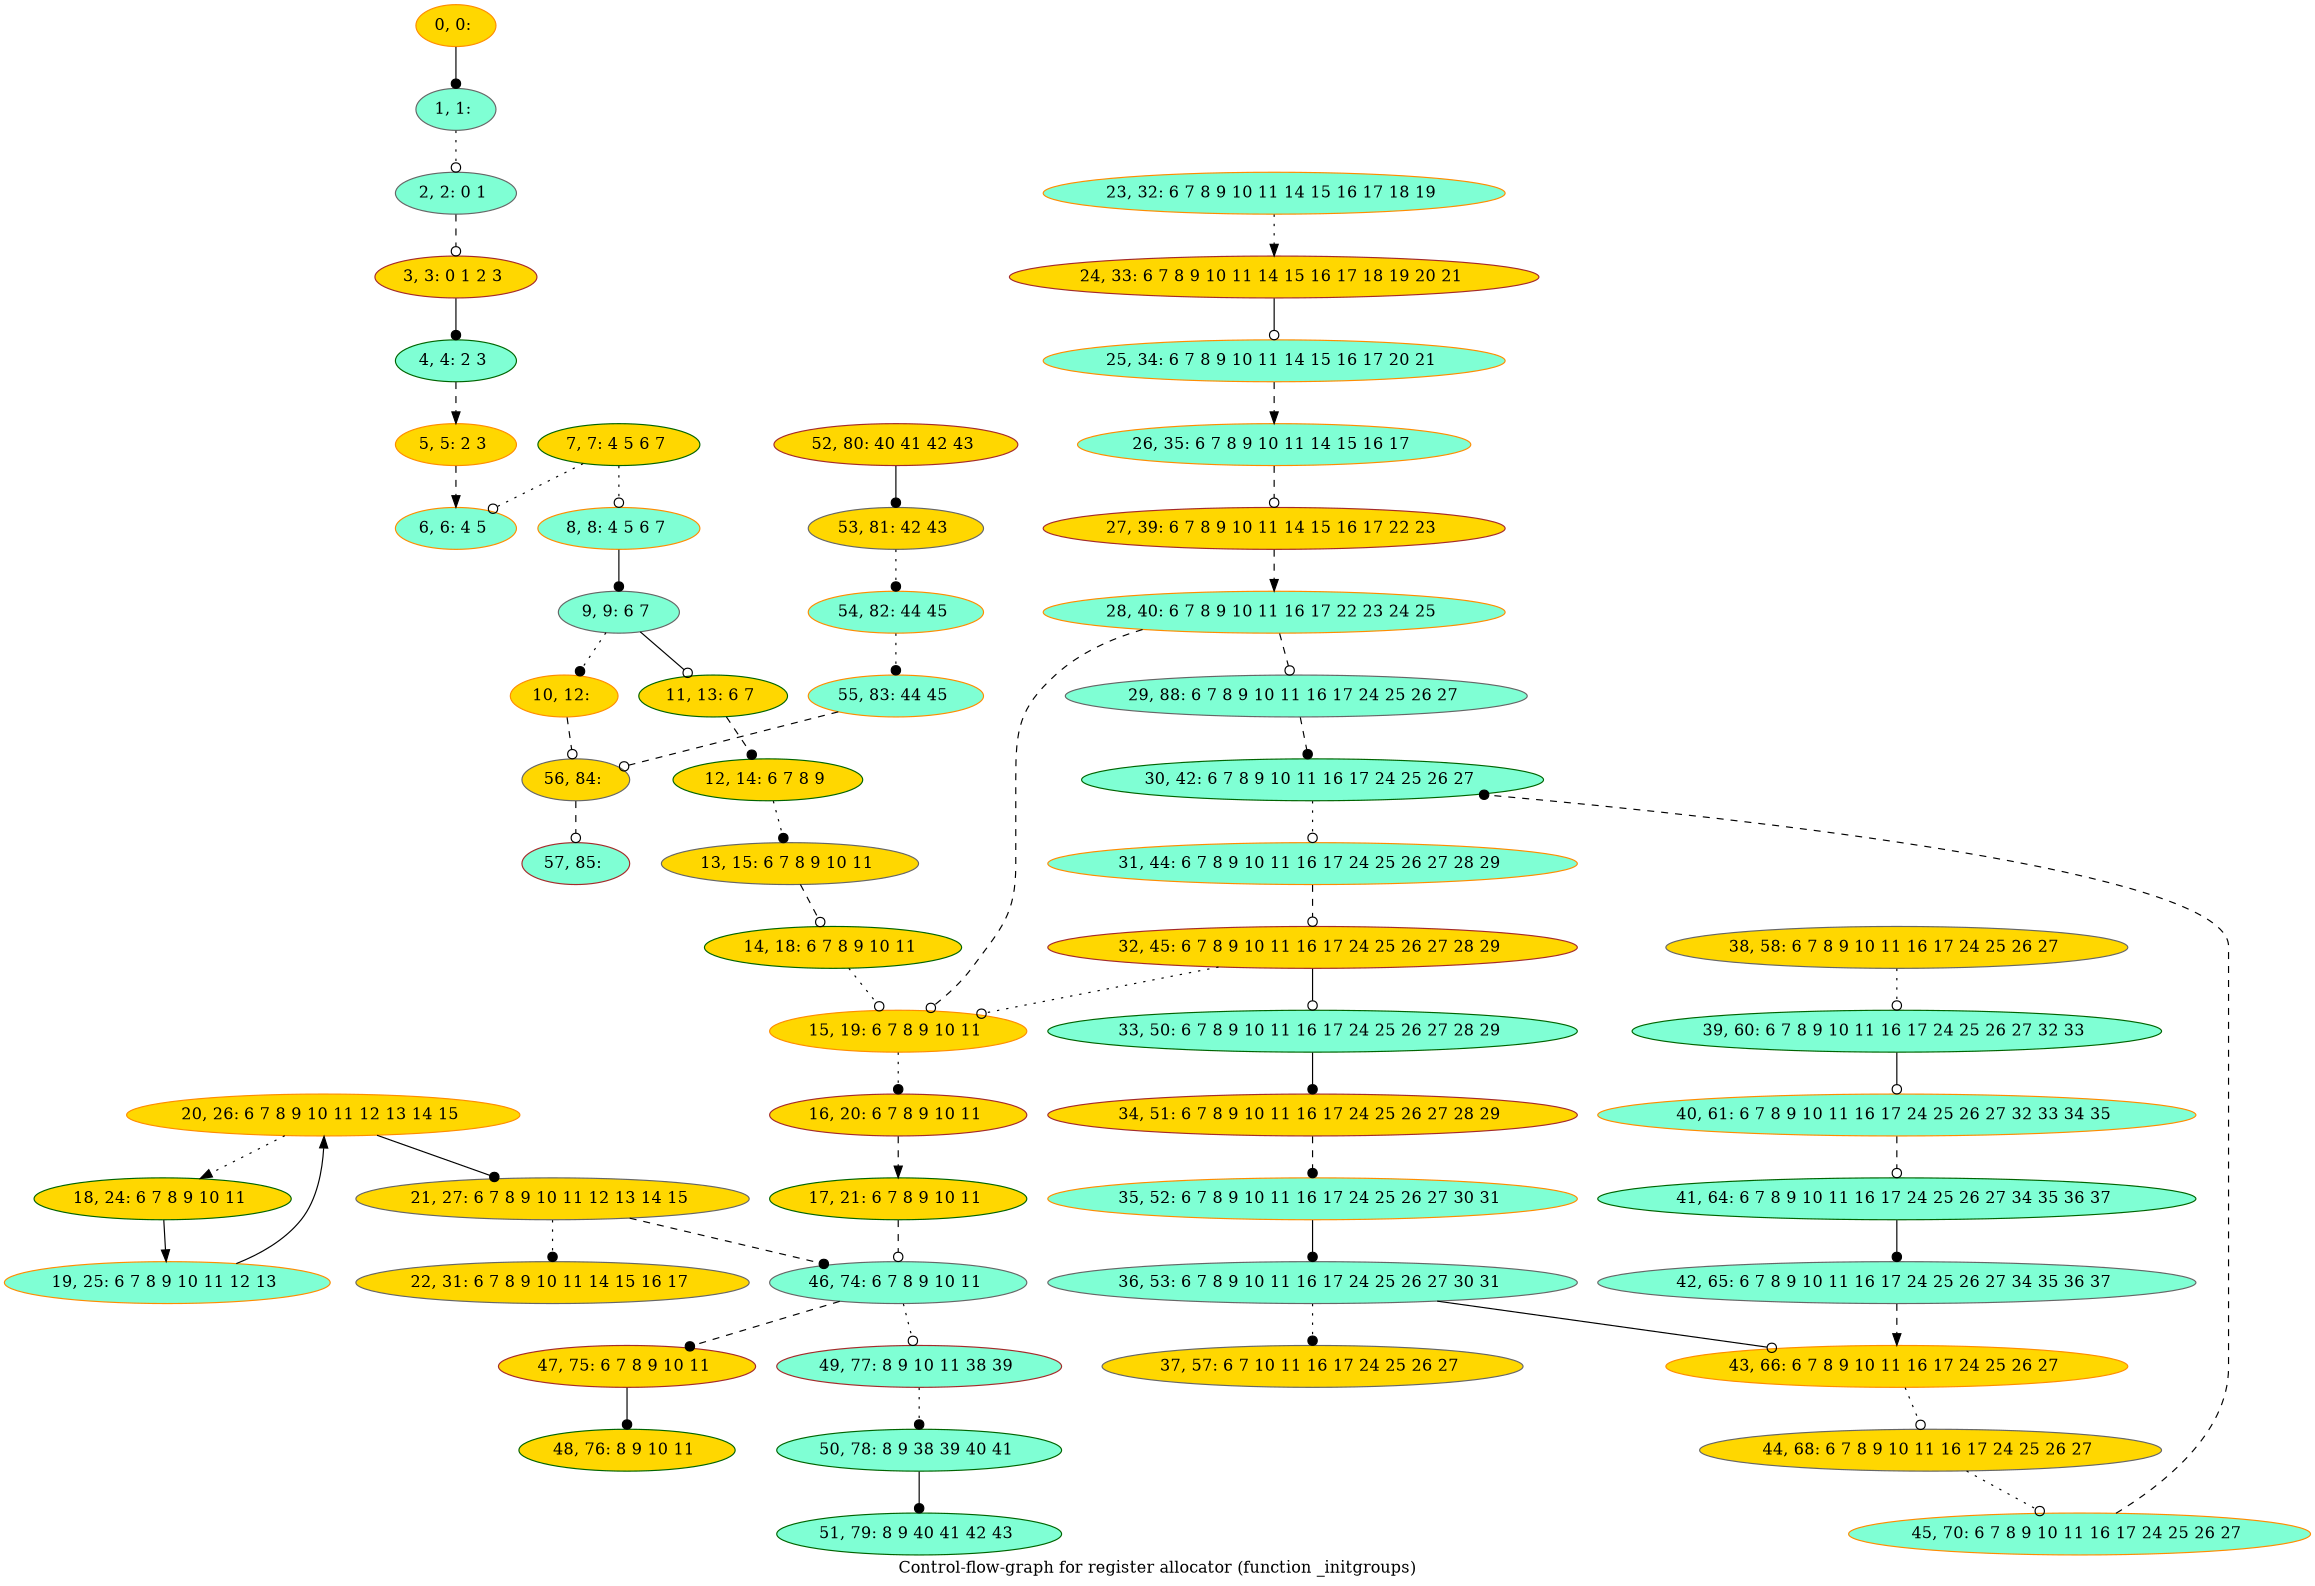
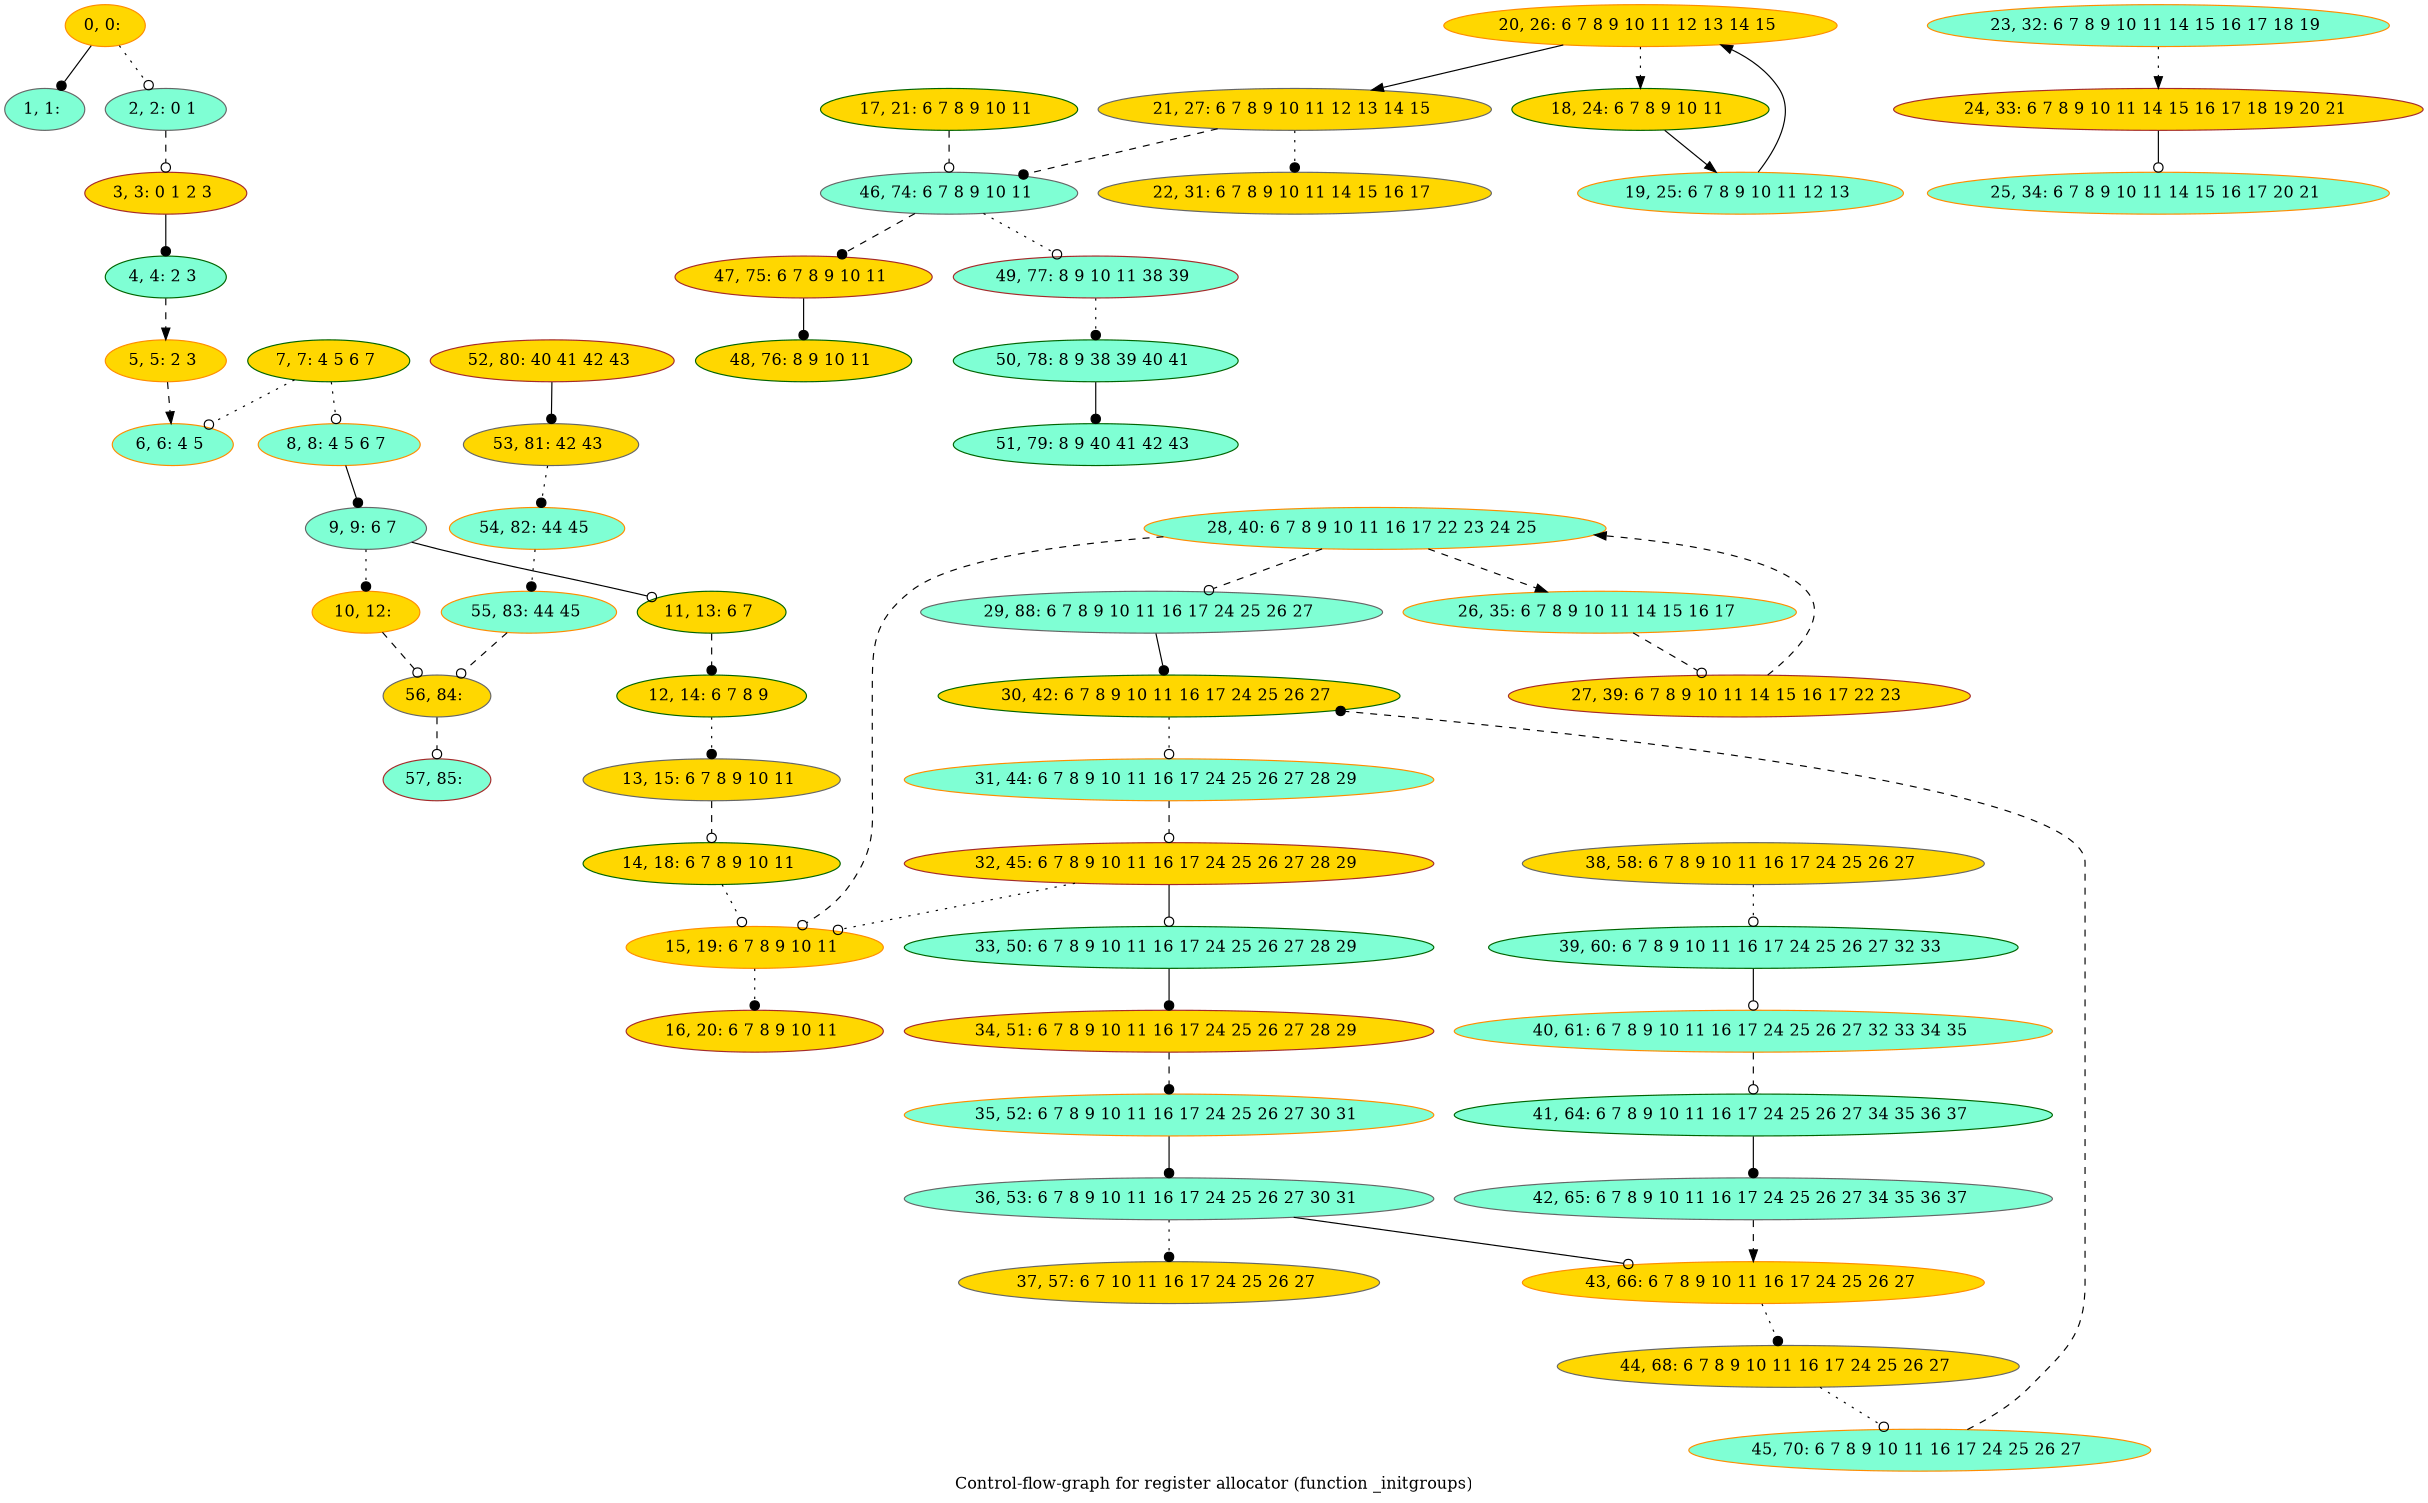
  digraph {
    label="Control-flow-graph for register allocator (function _initgroups)"
    node [color=darkorange fillcolor=gold style=filled]
    edge [arrowhead=odot style=dashed]
    n1 [label="0, 0: "]
    n2 [color=gray40 fillcolor=aquamarine label="1, 1: "]
    n3 [color=gray40 fillcolor=aquamarine label="2, 2: 0 1 "]
    n4 [color=brown label="3, 3: 0 1 2 3 "]
    n5 [color=darkgreen fillcolor=aquamarine label="4, 4: 2 3 "]
    n6 [label="5, 5: 2 3 "]
    n7 [fillcolor=aquamarine label="6, 6: 4 5 "]
    n8 [color=darkgreen label="7, 7: 4 5 6 7 "]
    n9 [fillcolor=aquamarine label="8, 8: 4 5 6 7 "]
    n10 [color=gray40 fillcolor=aquamarine label="9, 9: 6 7 "]
    n11 [label="10, 12: "]
    n12 [color=darkgreen label="11, 13: 6 7 "]
    n13 [color=gray40 label="56, 84: "]
    n14 [color=darkgreen label="12, 14: 6 7 8 9 "]
    n15 [color=brown fillcolor=aquamarine label="57, 85: "]
    n16 [color=gray40 label="13, 15: 6 7 8 9 10 11 "]
    n17 [color=darkgreen label="14, 18: 6 7 8 9 10 11 "]
    n18 [label="15, 19: 6 7 8 9 10 11 "]
    n19 [color=brown label="16, 20: 6 7 8 9 10 11 "]
    n20 [color=darkgreen label="17, 21: 6 7 8 9 10 11 "]
    n21 [color=gray40 fillcolor=aquamarine label="46, 74: 6 7 8 9 10 11 "]
    n22 [color=darkgreen label="18, 24: 6 7 8 9 10 11 "]
    n23 [fillcolor=aquamarine label="19, 25: 6 7 8 9 10 11 12 13 "]
    n24 [color=brown label="47, 75: 6 7 8 9 10 11 "]
    n25 [color=brown fillcolor=aquamarine label="49, 77: 8 9 10 11 38 39 "]
    n26 [label="20, 26: 6 7 8 9 10 11 12 13 14 15 "]
    n27 [color=gray40 label="21, 27: 6 7 8 9 10 11 12 13 14 15 "]
    n28 [color=gray40 label="22, 31: 6 7 8 9 10 11 14 15 16 17 "]
    n29 [fillcolor=aquamarine label="23, 32: 6 7 8 9 10 11 14 15 16 17 18 19 "]
    n30 [color=brown label="24, 33: 6 7 8 9 10 11 14 15 16 17 18 19 20 21 "]
    n31 [fillcolor=aquamarine label="25, 34: 6 7 8 9 10 11 14 15 16 17 20 21 "]
    n32 [fillcolor=aquamarine label="26, 35: 6 7 8 9 10 11 14 15 16 17 "]
    n33 [color=brown label="27, 39: 6 7 8 9 10 11 14 15 16 17 22 23 "]
    n34 [fillcolor=aquamarine label="28, 40: 6 7 8 9 10 11 16 17 22 23 24 25 "]
    n35 [color=gray40 fillcolor=aquamarine label="29, 88: 6 7 8 9 10 11 16 17 24 25 26 27 "]
-   n36 [color=darkgreen fillcolor=aquamarine label="30, 42: 6 7 8 9 10 11 16 17 24 25 26 27 "]
+   n36 [color=darkgreen label="30, 42: 6 7 8 9 10 11 16 17 24 25 26 27 "]
    n37 [fillcolor=aquamarine label="31, 44: 6 7 8 9 10 11 16 17 24 25 26 27 28 29 "]
    n38 [color=brown label="32, 45: 6 7 8 9 10 11 16 17 24 25 26 27 28 29 "]
    n39 [color=darkgreen fillcolor=aquamarine label="33, 50: 6 7 8 9 10 11 16 17 24 25 26 27 28 29 "]
    n40 [color=brown label="34, 51: 6 7 8 9 10 11 16 17 24 25 26 27 28 29 "]
    n41 [fillcolor=aquamarine label="35, 52: 6 7 8 9 10 11 16 17 24 25 26 27 30 31 "]
    n42 [color=gray40 fillcolor=aquamarine label="36, 53: 6 7 8 9 10 11 16 17 24 25 26 27 30 31 "]
    n43 [color=gray40 label="37, 57: 6 7 10 11 16 17 24 25 26 27 "]
    n44 [label="43, 66: 6 7 8 9 10 11 16 17 24 25 26 27 "]
    n45 [color=gray40 label="44, 68: 6 7 8 9 10 11 16 17 24 25 26 27 "]
    n46 [color=gray40 label="38, 58: 6 7 8 9 10 11 16 17 24 25 26 27 "]
    n47 [color=darkgreen fillcolor=aquamarine label="39, 60: 6 7 8 9 10 11 16 17 24 25 26 27 32 33 "]
    n48 [fillcolor=aquamarine label="40, 61: 6 7 8 9 10 11 16 17 24 25 26 27 32 33 34 35 "]
    n49 [color=darkgreen fillcolor=aquamarine label="41, 64: 6 7 8 9 10 11 16 17 24 25 26 27 34 35 36 37 "]
    n50 [color=gray40 fillcolor=aquamarine label="42, 65: 6 7 8 9 10 11 16 17 24 25 26 27 34 35 36 37 "]
    n51 [fillcolor=aquamarine label="45, 70: 6 7 8 9 10 11 16 17 24 25 26 27 "]
    n52 [color=darkgreen label="48, 76: 8 9 10 11 "]
    n53 [color=darkgreen fillcolor=aquamarine label="50, 78: 8 9 38 39 40 41 "]
    n54 [color=darkgreen fillcolor=aquamarine label="51, 79: 8 9 40 41 42 43 "]
    n55 [color=brown label="52, 80: 40 41 42 43 "]
    n56 [color=gray40 label="53, 81: 42 43 "]
    n57 [fillcolor=aquamarine label="54, 82: 44 45 "]
    n58 [fillcolor=aquamarine label="55, 83: 44 45 "]
    n1 -> n2 [arrowhead=dot style=solid]
-   n2 -> n3 [style=dotted]
+   n1 -> n3 [style=dotted]
    n3 -> n4
    n4 -> n5 [arrowhead=dot style=solid]
    n5 -> n6 [arrowhead=normal]
    n6 -> n7 [arrowhead=normal]
    n8 -> n7 [style=dotted]
    n8 -> n9 [style=dotted]
    n9 -> n10 [arrowhead=dot style=solid]
    n10 -> n11 [arrowhead=dot style=dotted]
    n10 -> n12 [style=solid]
    n11 -> n13
    n12 -> n14 [arrowhead=dot]
    n13 -> n15
    n14 -> n16 [arrowhead=dot style=dotted]
    n16 -> n17
    n17 -> n18 [style=dotted]
    n18 -> n19 [arrowhead=dot style=dotted]
-   n19 -> n20 [arrowhead=normal]
    n20 -> n21
    n21 -> n24 [arrowhead=dot]
    n21 -> n25 [style=dotted]
    n22 -> n23 [arrowhead=normal style=solid]
    n23 -> n26 [arrowhead=normal style=solid]
    n24 -> n52 [arrowhead=dot style=solid]
    n25 -> n53 [arrowhead=dot style=dotted]
    n26 -> n22 [arrowhead=normal style=dotted]
-   n26 -> n27 [arrowhead=dot style=solid]
+   n26 -> n27 [arrowhead=normal style=solid]
    n27 -> n21 [arrowhead=dot]
    n27 -> n28 [arrowhead=dot style=dotted]
    n29 -> n30 [arrowhead=normal style=dotted]
    n30 -> n31 [style=solid]
-   n31 -> n32 [arrowhead=normal]
+   n34 -> n32 [arrowhead=normal]
    n32 -> n33
    n33 -> n34 [arrowhead=normal]
    n34 -> n18
    n34 -> n35
-   n35 -> n36 [arrowhead=dot]
+   n35 -> n36 [arrowhead=dot style=solid]
    n36 -> n37 [style=dotted]
    n37 -> n38
    n38 -> n18 [style=dotted]
    n38 -> n39 [style=solid]
    n39 -> n40 [arrowhead=dot style=solid]
    n40 -> n41 [arrowhead=dot]
    n41 -> n42 [arrowhead=dot style=solid]
    n42 -> n43 [arrowhead=dot style=dotted]
    n42 -> n44 [style=solid]
-   n44 -> n45 [style=dotted]
+   n44 -> n45 [arrowhead=dot style=dotted]
    n45 -> n51 [style=dotted]
    n46 -> n47 [style=dotted]
    n47 -> n48 [style=solid]
    n48 -> n49
    n49 -> n50 [arrowhead=dot style=solid]
    n50 -> n44 [arrowhead=normal]
    n51 -> n36 [arrowhead=dot]
    n53 -> n54 [arrowhead=dot style=solid]
    n55 -> n56 [arrowhead=dot style=solid]
    n56 -> n57 [arrowhead=dot style=dotted]
    n57 -> n58 [arrowhead=dot style=dotted]
    n58 -> n13
  }
